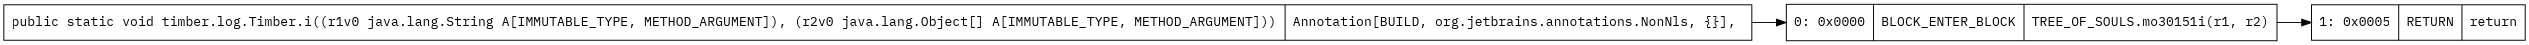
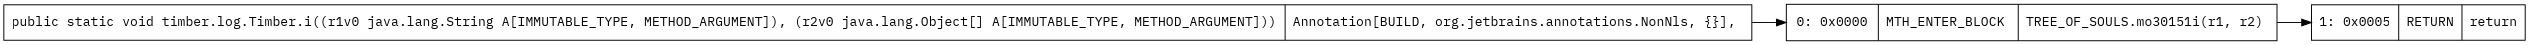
  digraph {
    rankdir=LR
    fontname="IBM Plex Mono"
    node [shape=record fontname="IBM Plex Mono"]
    edge [fontname="IBM Plex Mono"]
-   n1 [label="{0\:\ 0x0000|BLOCK_ENTER_BLOCK\l|TREE_OF_SOULS.mo30151i(r1, r2)\l}"]
+   n1 [label="{0\:\ 0x0000|MTH_ENTER_BLOCK\l|TREE_OF_SOULS.mo30151i(r1, r2)\l}"]
    n2 [label="{1\:\ 0x0005|RETURN\l|return\l}"]
    n3 [label="{public static void timber.log.Timber.i((r1v0 java.lang.String A[IMMUTABLE_TYPE, METHOD_ARGUMENT]), (r2v0 java.lang.Object[] A[IMMUTABLE_TYPE, METHOD_ARGUMENT]))  | Annotation[BUILD, org.jetbrains.annotations.NonNls, \{\}], \l}"]
    n1 -> n2
    n3 -> n1
  }
